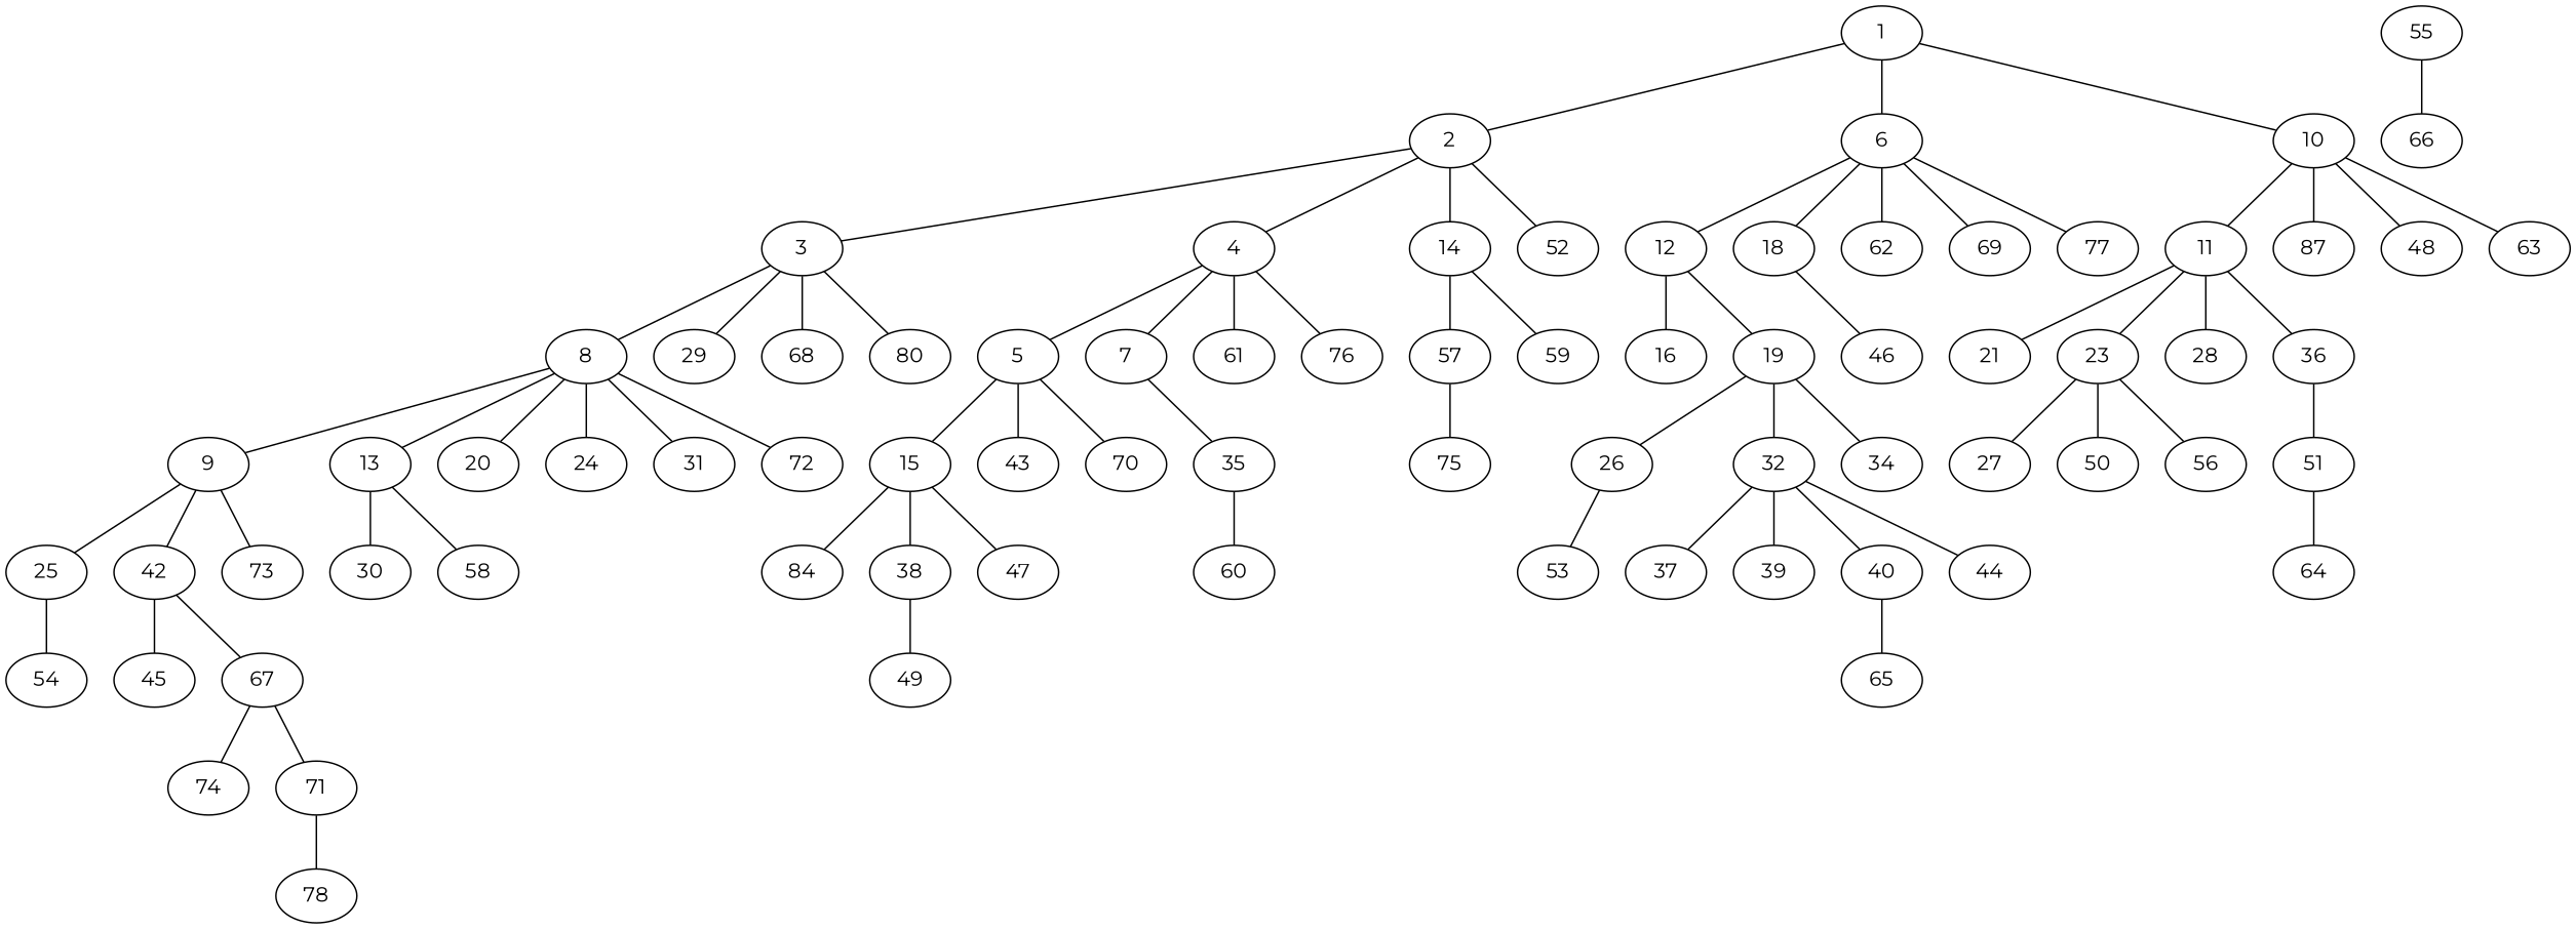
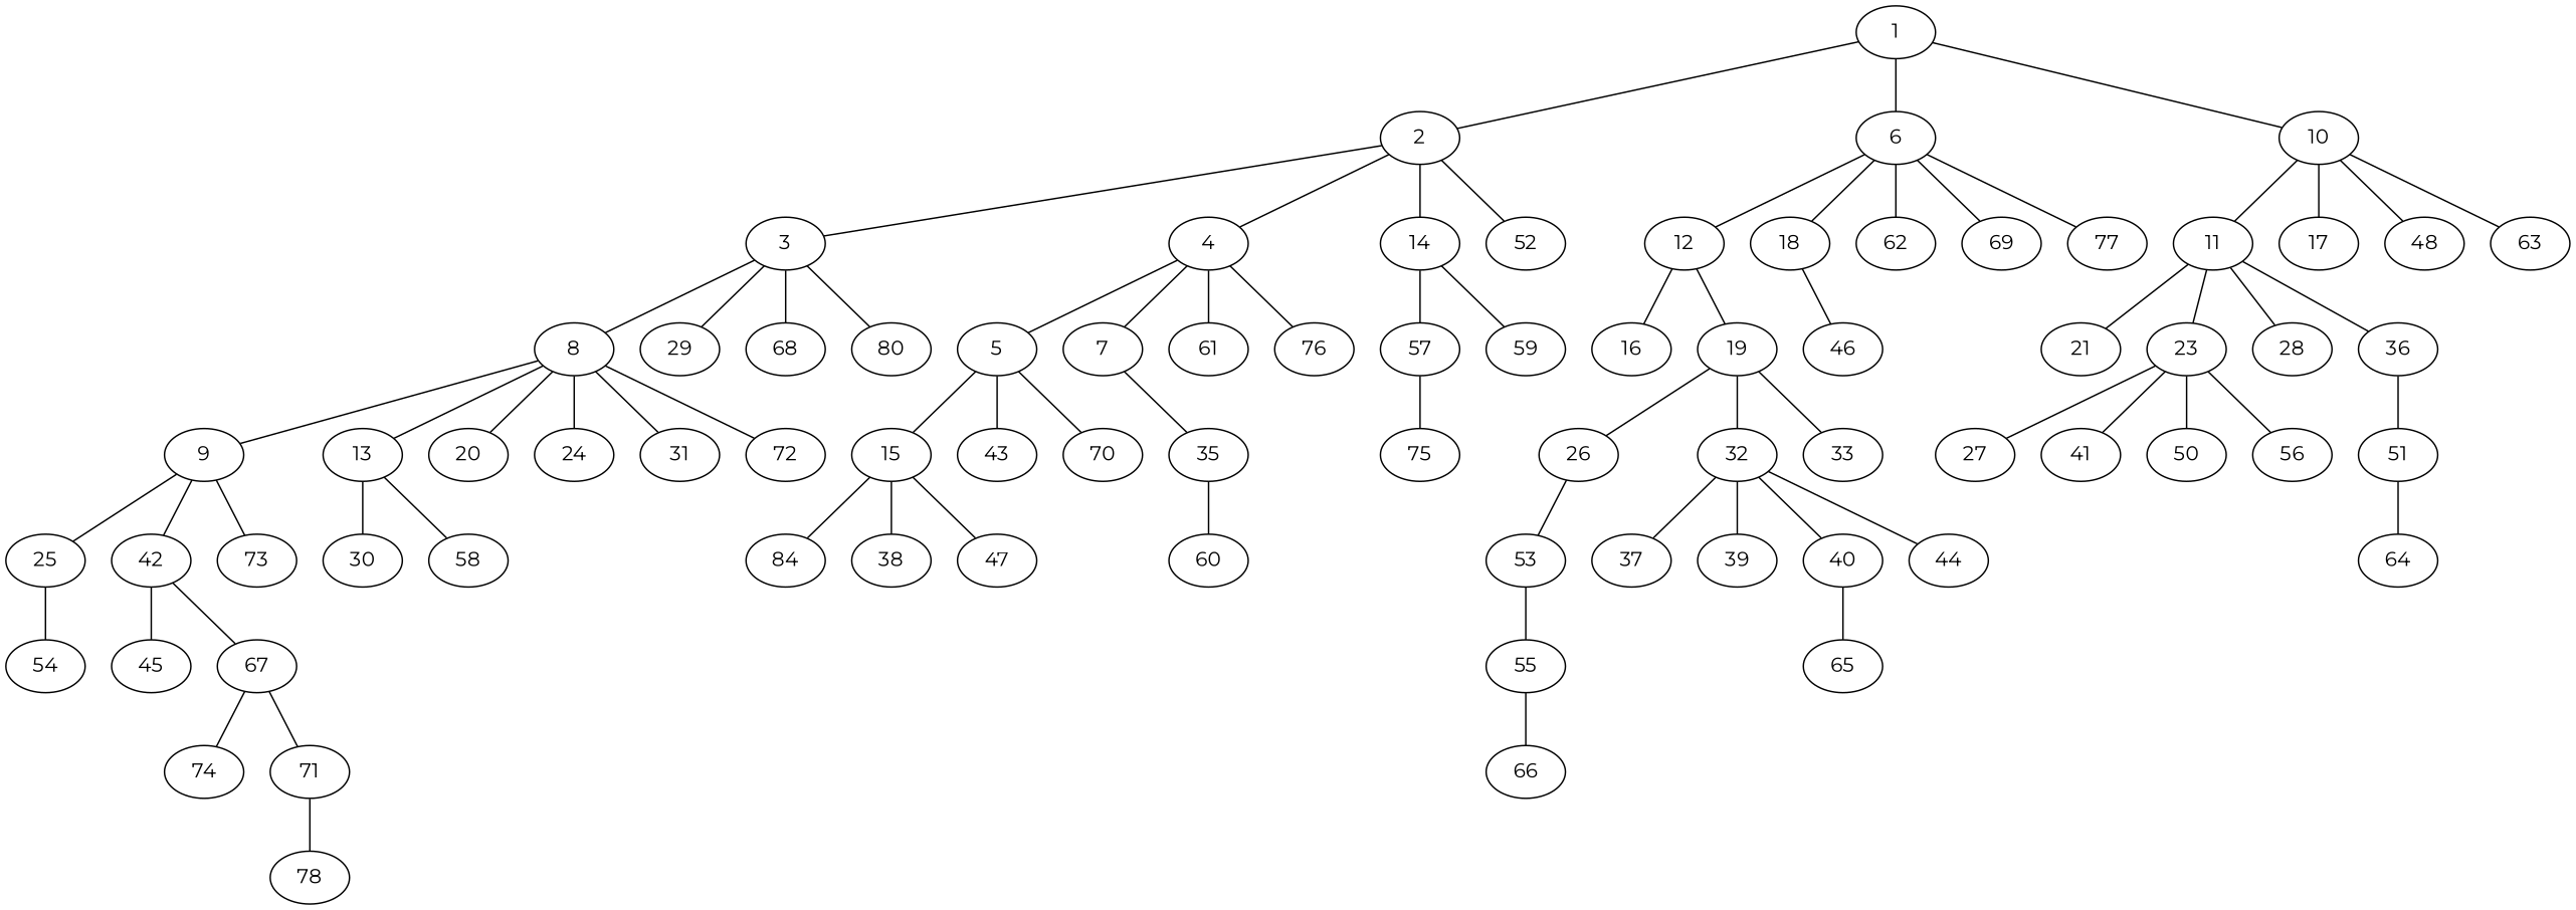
  graph {
    fontname=Montserrat
    node [fontname=Montserrat]
    edge [fontname=Montserrat]
    1
    2
    6
    10
    3
    4
    14
    52
    12
    18
    62
    69
    77
    11
-   17 [label=87]
+   17
    48
    63
    8
    29
    68
    80
    5
    7
    61
    76
    57
    59
    16
    19
    46
    21
    23
    28
    36
    9
    13
    20
    24
    31
    72
    15
    43
    70
    35
    75
    25
    42
    73
    30
    58
    n51 [label=84]
    38
    47
    60
-   49
    26
    32
-   33 [label=34]
+   33
    54
    45
    67
    74
    71
    27
+   41
    50
    56
    51
    64
    53
    37
    39
    40
    44
    55
    65
    66
    78
    1 -- 2
    1 -- 6
    1 -- 10
    2 -- 3
    2 -- 4
    2 -- 14
    2 -- 52
    6 -- 12
    6 -- 18
    6 -- 62
    6 -- 69
    6 -- 77
    10 -- 11
    10 -- 17
    10 -- 48
    10 -- 63
    3 -- 8
    3 -- 29
    3 -- 68
    3 -- 80
    4 -- 5
    4 -- 7
    4 -- 61
    4 -- 76
    14 -- 57
    14 -- 59
    12 -- 16
    12 -- 19
    18 -- 46
    11 -- 21
    11 -- 23
    11 -- 28
    11 -- 36
    8 -- 9
    8 -- 13
    8 -- 20
    8 -- 24
    8 -- 31
    8 -- 72
    5 -- 15
    5 -- 43
    5 -- 70
    7 -- 35
    57 -- 75
    19 -- 26
    19 -- 32
    19 -- 33
    23 -- 27
+   23 -- 41
    23 -- 50
    23 -- 56
    36 -- 51
    9 -- 25
    9 -- 42
    9 -- 73
    13 -- 30
    13 -- 58
    15 -- n51
    15 -- 38
    15 -- 47
    35 -- 60
    25 -- 54
    42 -- 45
    42 -- 67
-   38 -- 49
    26 -- 53
    32 -- 37
    32 -- 39
    32 -- 40
    32 -- 44
    67 -- 74
    67 -- 71
    71 -- 78
    51 -- 64
+   53 -- 55
    40 -- 65
    55 -- 66
  }
